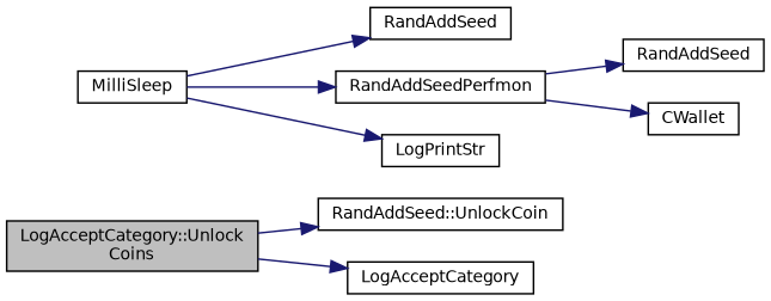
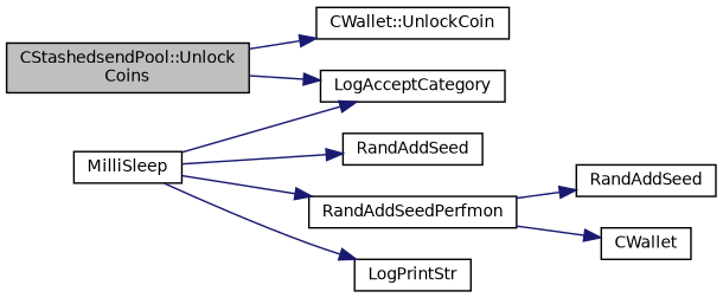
  digraph {
    rankdir=LR
    node [color=black fillcolor=white fontname=Helvetica fontsize=10 shape=record style=filled]
    edge [color=midnightblue fontname=Helvetica fontsize=10 labelfontname=Helvetica labelfontsize=10 style=solid]
-   n1 [fillcolor=grey75 fontcolor=black height=0.2 label="LogAcceptCategory::Unlock\lCoins" width=0.4]
-   n2 [height=0.2 label="RandAddSeed::UnlockCoin" width=0.4]
+   n1 [fillcolor=grey75 fontcolor=black height=0.2 label="CStashedsendPool::Unlock\lCoins" width=0.4]
+   n2 [height=0.2 label="CWallet::UnlockCoin" width=0.4]
    n3 [height=0.2 label=LogAcceptCategory width=0.4]
    n4 [height=0.2 label=MilliSleep width=0.4]
    n5 [height=0.2 label=RandAddSeed width=0.4]
    n6 [height=0.2 label=RandAddSeedPerfmon width=0.4]
    n7 [height=0.2 label=LogPrintStr width=0.4]
    n8 [height=0.2 label=RandAddSeed width=0.4]
    n9 [height=0.2 label=CWallet width=0.4]
    n1 -> n2
    n1 -> n3
+   n4 -> n3
    n4 -> n5
    n4 -> n6
    n4 -> n7
    n6 -> n8
    n6 -> n9
  }
